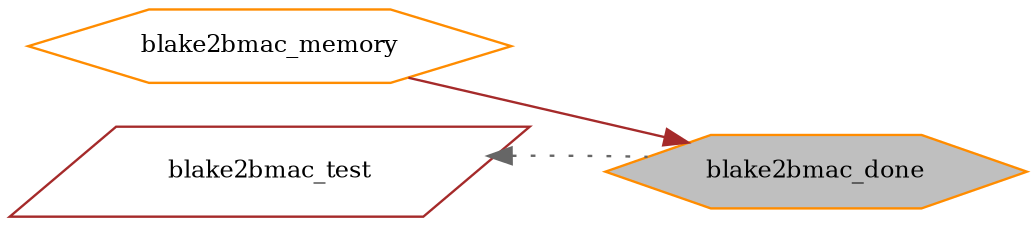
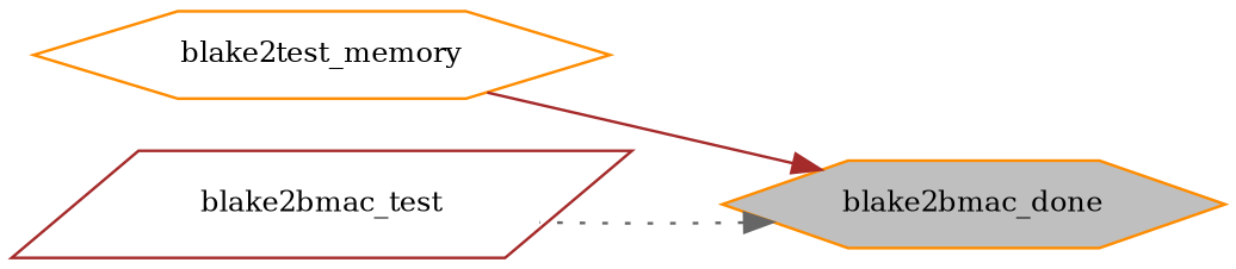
  digraph {
    fontname="DejaVu Serif"
    rankdir=RL
    node [color=darkorange fillcolor=white fontname="DejaVu Serif" fontsize=10 shape=hexagon style=filled]
    edge [dir=back fontname="DejaVu Serif" fontsize=10 labelfontname=Helvetica labelfontsize=10]
    n1 [fillcolor=grey75 fontcolor=black height=0.2 label=blake2bmac_done width=0.4]
-   n2 [height=0.2 label=blake2bmac_memory width=0.4]
+   n2 [height=0.2 label=blake2test_memory width=0.4]
    n3 [color=brown height=0.2 label=blake2bmac_test shape=parallelogram width=0.4]
    n1 -> n2 [color=brown style=solid]
-   n3 -> n1 [color=gray40 style=dotted]
+   n1 -> n3 [color=gray40 style=dotted]
  }
